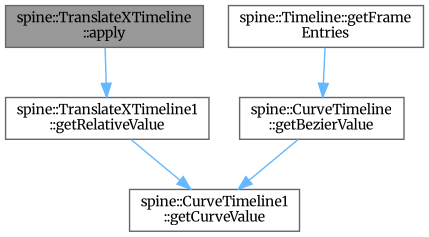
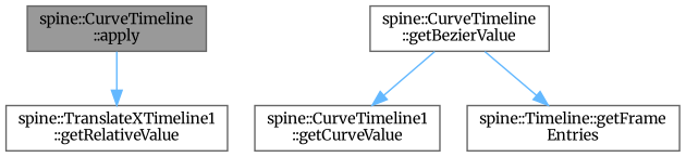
  digraph {
    fontname=Merriweather
    rankdir=TB
    node [color=grey40 fillcolor=white fontname=Merriweather fontsize=10 shape=box style=filled]
    edge [color=steelblue1 fontname=Merriweather fontsize=10 labelfontname=Helvetica labelfontsize=10 style=solid]
-   n1 [color=gray40 fillcolor=grey60 fontcolor=black height=0.2 label="spine::TranslateXTimeline\l::apply" width=0.4]
+   n1 [color=gray40 fillcolor=grey60 fontcolor=black height=0.2 label="spine::CurveTimeline\l::apply" width=0.4]
    n2 [height=0.2 label="spine::TranslateXTimeline1\l::getRelativeValue" width=0.4]
    n3 [height=0.2 label="spine::CurveTimeline1\l::getCurveValue" width=0.4]
    n4 [height=0.2 label="spine::CurveTimeline\l::getBezierValue" width=0.4]
    n5 [height=0.2 label="spine::Timeline::getFrame\lEntries" width=0.4]
    n1 -> n2
-   n2 -> n3
    n4 -> n3
-   n5 -> n4
+   n4 -> n5
  }
